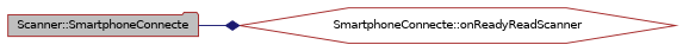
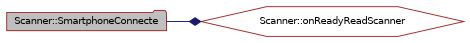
  digraph {
    rankdir=LR
    node [color=brown fontname=Helvetica fontsize=10 style=filled]
    n1 [fillcolor=grey75 fontcolor=black height=0.2 label="Scanner::SmartphoneConnecte" shape=folder width=0.4]
-   n2 [fillcolor=white height=0.2 label="SmartphoneConnecte::onReadyReadScanner" shape=hexagon width=0.4]
+   n2 [fillcolor=white height=0.2 label="Scanner::onReadyReadScanner" shape=hexagon width=0.4]
    n1 -> n2 [color=midnightblue fontname=Helvetica fontsize=10 labelfontname=Helvetica labelfontsize=10 style=solid arrowhead=diamond]
  }
